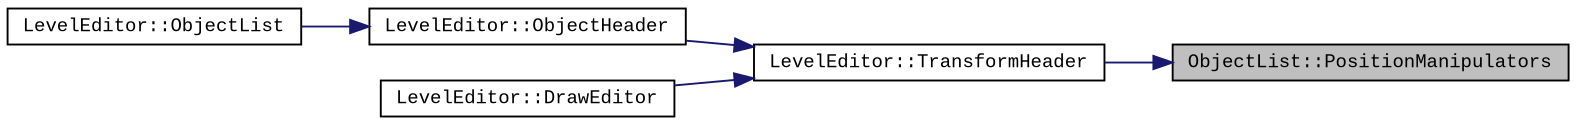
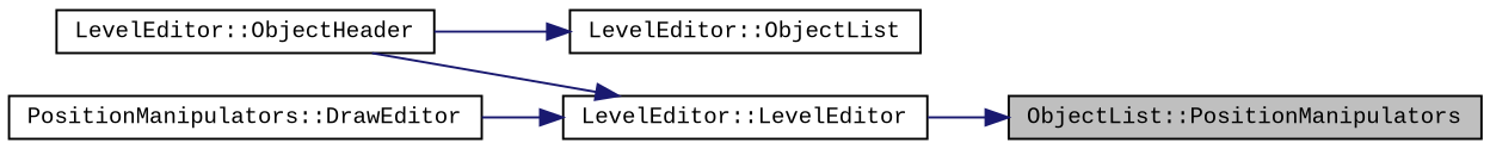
  digraph {
    fontname="Liberation Mono"
    rankdir=RL
    node [color=black fillcolor=white fontname="Liberation Mono" fontsize=10 shape=record style=filled]
    edge [color=midnightblue dir=back fontname="Liberation Mono" fontsize=10 labelfontname=Helvetica labelfontsize=10 style=solid]
    n1 [fillcolor=grey75 fontcolor=black height=0.2 label="ObjectList::PositionManipulators" width=0.4]
-   n2 [height=0.2 label="LevelEditor::TransformHeader" width=0.4]
+   n2 [height=0.2 label="LevelEditor::LevelEditor" width=0.4]
    n3 [height=0.2 label="LevelEditor::ObjectHeader" width=0.4]
-   n4 [height=0.2 label="LevelEditor::DrawEditor" width=0.4]
+   n4 [height=0.2 label="PositionManipulators::DrawEditor" width=0.4]
    n5 [height=0.2 label="LevelEditor::ObjectList" width=0.4]
    n1 -> n2
    n2 -> n3
    n2 -> n4
-   n3 -> n5
+   n5 -> n3
  }
